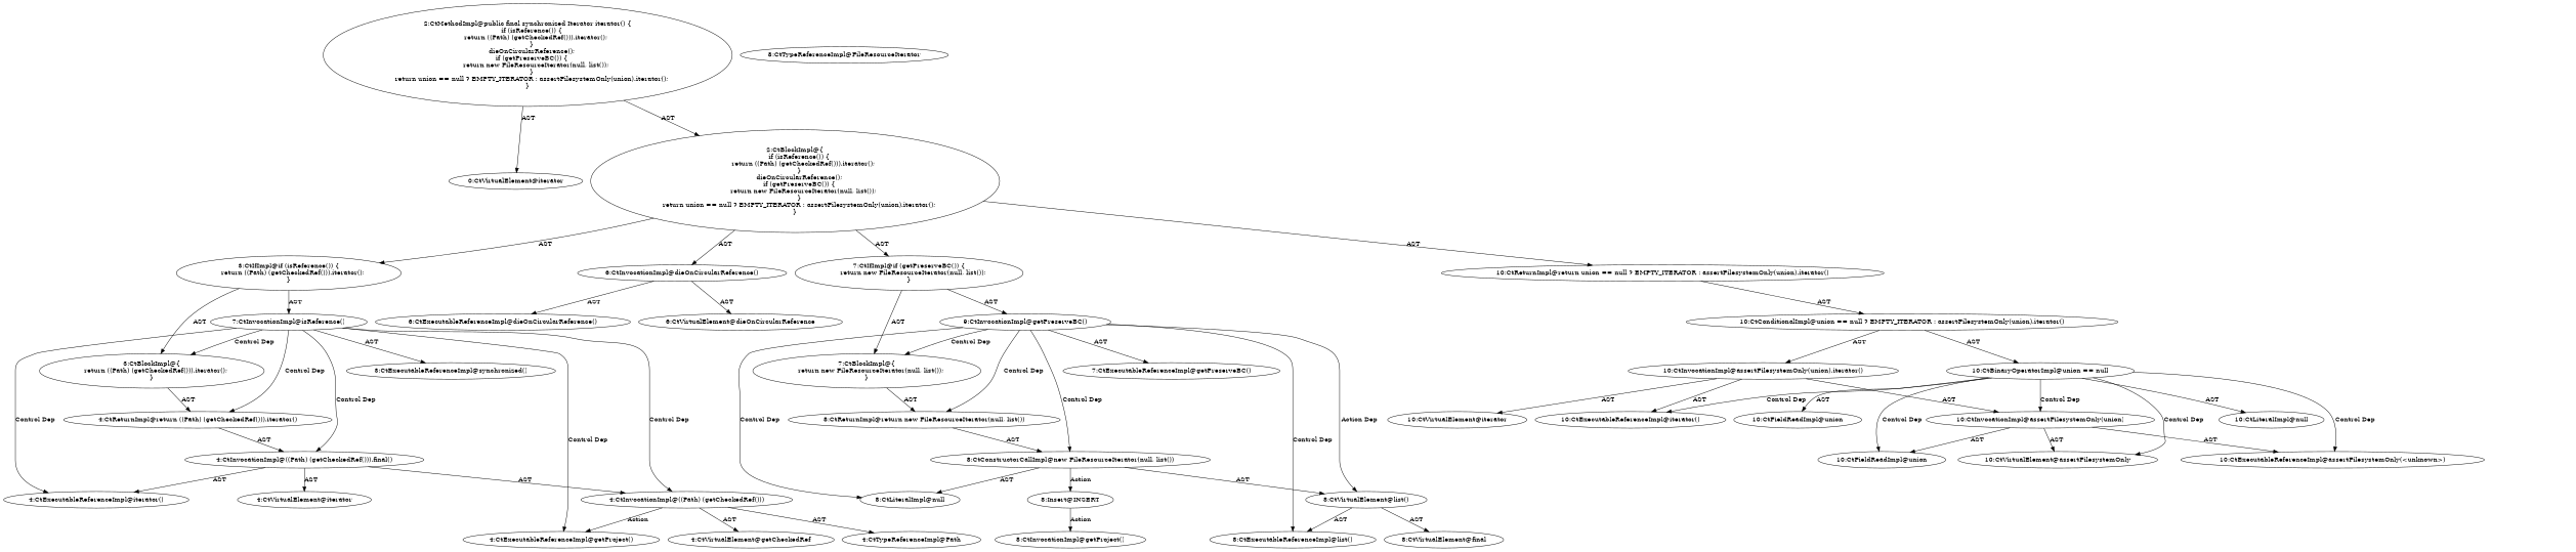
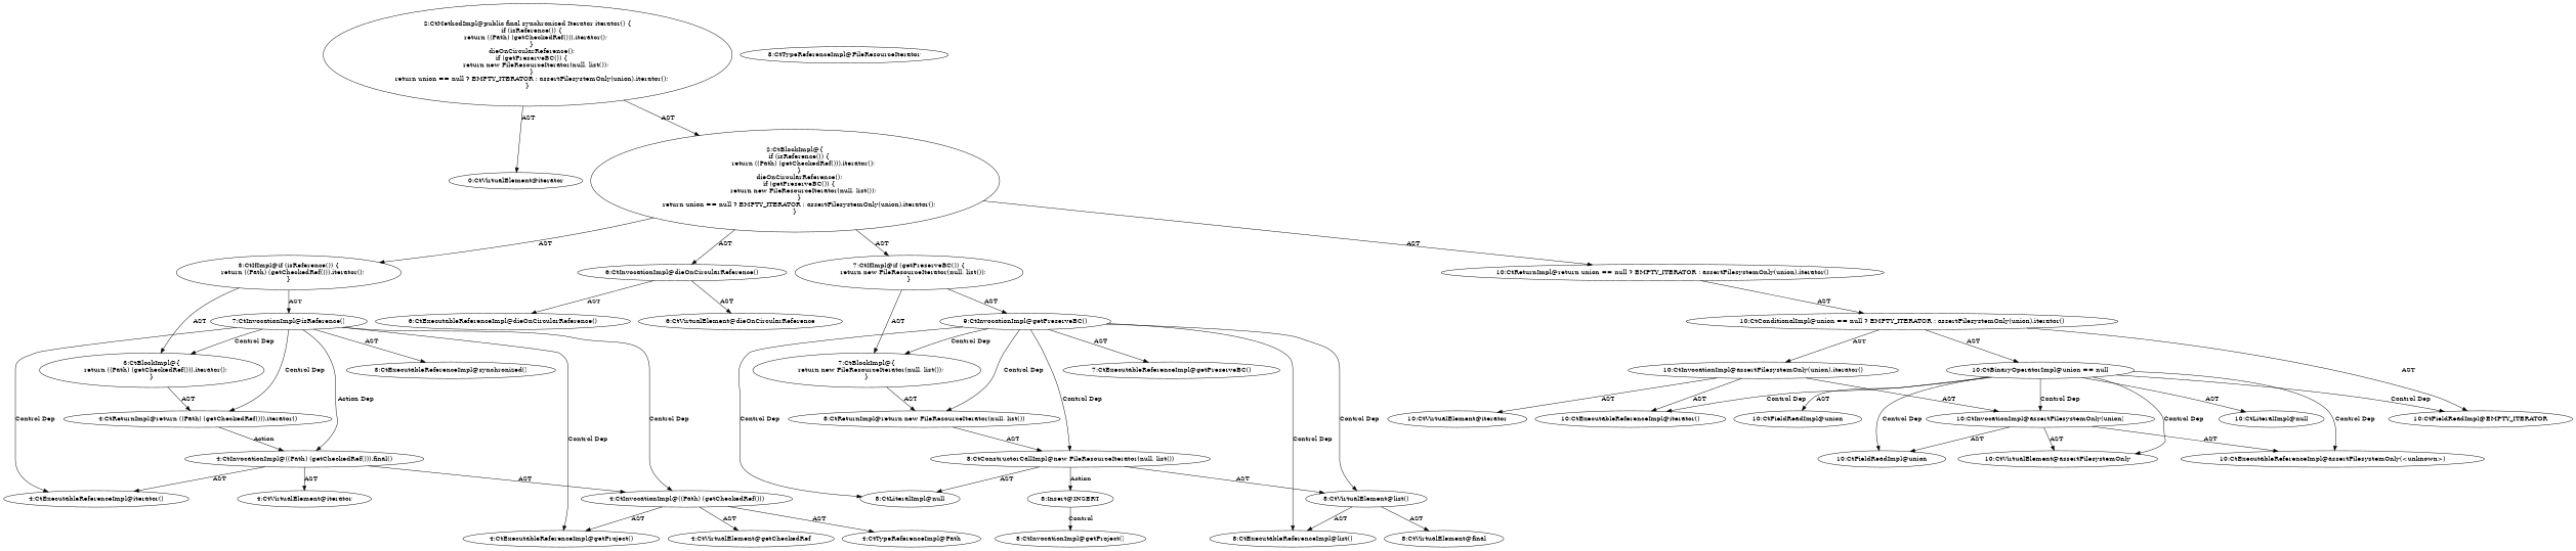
  digraph {
    node [shape=ellipse]
    n1 [label="0:CtVirtualElement@iterator"]
    n2 [label="3:CtExecutableReferenceImpl@synchronized()"]
    n3 [label="7:CtInvocationImpl@isReference()"]
    n4 [label="4:CtExecutableReferenceImpl@iterator()"]
    n5 [label="4:CtExecutableReferenceImpl@getProject()"]
    n6 [label="4:CtInvocationImpl@((Path) (getCheckedRef()))"]
    n7 [label="4:CtInvocationImpl@((Path) (getCheckedRef())).final()"]
    n8 [label="4:CtReturnImpl@return ((Path) (getCheckedRef())).iterator()"]
    n9 [label="3:CtBlockImpl@\{\n    return ((Path) (getCheckedRef())).iterator();\n\}"]
    n10 [label="4:CtVirtualElement@getCheckedRef"]
    n11 [label="4:CtTypeReferenceImpl@Path"]
    n12 [label="4:CtVirtualElement@iterator"]
    n13 [label="3:CtIfImpl@if (isReference()) \{\n    return ((Path) (getCheckedRef())).iterator();\n\}"]
    n14 [label="6:CtExecutableReferenceImpl@dieOnCircularReference()"]
    n15 [label="6:CtVirtualElement@dieOnCircularReference"]
    n16 [label="6:CtInvocationImpl@dieOnCircularReference()"]
    n17 [label="7:CtExecutableReferenceImpl@getPreserveBC()"]
    n18 [label="9:CtInvocationImpl@getPreserveBC()"]
    n19 [label="8:CtLiteralImpl@null"]
    n20 [label="8:CtExecutableReferenceImpl@list()"]
    n21 [label="8:CtVirtualElement@list()"]
    n22 [label="8:CtConstructorCallImpl@new FileResourceIterator(null, list())"]
    n23 [label="8:CtReturnImpl@return new FileResourceIterator(null, list())"]
    n24 [label="7:CtBlockImpl@\{\n    return new FileResourceIterator(null, list());\n\}"]
    n25 [label="8:CtVirtualElement@final"]
    n26 [label="8:Insert@INSERT"]
    n27 [label="8:CtTypeReferenceImpl@FileResourceIterator"]
    n28 [label="8:CtInvocationImpl@getProject()"]
    n29 [label="7:CtIfImpl@if (getPreserveBC()) \{\n    return new FileResourceIterator(null, list());\n\}"]
    n30 [label="10:CtFieldReadImpl@union"]
    n31 [label="10:CtLiteralImpl@null"]
    n32 [label="10:CtBinaryOperatorImpl@union == null"]
+   n33 [label="10:CtFieldReadImpl@EMPTY_ITERATOR"]
    n34 [label="10:CtExecutableReferenceImpl@iterator()"]
    n35 [label="10:CtExecutableReferenceImpl@assertFilesystemOnly(<unknown>)"]
    n36 [label="10:CtFieldReadImpl@union"]
    n37 [label="10:CtInvocationImpl@assertFilesystemOnly(union)"]
    n38 [label="10:CtVirtualElement@assertFilesystemOnly"]
    n39 [label="10:CtInvocationImpl@assertFilesystemOnly(union).iterator()"]
    n40 [label="10:CtVirtualElement@iterator"]
    n41 [label="10:CtConditionalImpl@union == null ? EMPTY_ITERATOR : assertFilesystemOnly(union).iterator()"]
    n42 [label="10:CtReturnImpl@return union == null ? EMPTY_ITERATOR : assertFilesystemOnly(union).iterator()"]
    n43 [label="2:CtBlockImpl@\{\n    if (isReference()) \{\n        return ((Path) (getCheckedRef())).iterator();\n    \}\n    dieOnCircularReference();\n    if (getPreserveBC()) \{\n        return new FileResourceIterator(null, list());\n    \}\n    return union == null ? EMPTY_ITERATOR : assertFilesystemOnly(union).iterator();\n\}"]
    n44 [label="2:CtMethodImpl@public final synchronized Iterator iterator() \{\n    if (isReference()) \{\n        return ((Path) (getCheckedRef())).iterator();\n    \}\n    dieOnCircularReference();\n    if (getPreserveBC()) \{\n        return new FileResourceIterator(null, list());\n    \}\n    return union == null ? EMPTY_ITERATOR : assertFilesystemOnly(union).iterator();\n\}"]
    n3 -> n2 [label=AST]
    n3 -> n4 [label="Control Dep"]
    n3 -> n5 [label="Control Dep"]
    n3 -> n6 [label="Control Dep"]
-   n3 -> n7 [label="Control Dep"]
+   n3 -> n7 [label="Action Dep"]
    n3 -> n8 [label="Control Dep"]
    n3 -> n9 [label="Control Dep"]
-   n6 -> n5 [label=Action]
+   n6 -> n5 [label=AST]
    n6 -> n10 [label=AST]
    n6 -> n11 [label=AST]
    n7 -> n4 [label=AST]
    n7 -> n6 [label=AST]
    n7 -> n12 [label=AST]
-   n8 -> n7 [label=AST]
+   n8 -> n7 [label=Action]
    n9 -> n8 [label=AST]
    n13 -> n3 [label=AST]
    n13 -> n9 [label=AST]
    n16 -> n14 [label=AST]
    n16 -> n15 [label=AST]
    n18 -> n17 [label=AST]
    n18 -> n19 [label="Control Dep"]
    n18 -> n20 [label="Control Dep"]
-   n18 -> n21 [label="Action Dep"]
+   n18 -> n21 [label="Control Dep"]
    n18 -> n22 [label="Control Dep"]
    n18 -> n23 [label="Control Dep"]
    n18 -> n24 [label="Control Dep"]
    n21 -> n20 [label=AST]
    n21 -> n25 [label=AST]
    n22 -> n19 [label=AST]
    n22 -> n21 [label=AST]
    n22 -> n26 [label=Action]
    n23 -> n22 [label=AST]
    n24 -> n23 [label=AST]
-   n26 -> n28 [label=Action]
+   n26 -> n28 [label=Control]
    n29 -> n18 [label=AST]
    n29 -> n24 [label=AST]
    n32 -> n30 [label=AST]
    n32 -> n31 [label=AST]
+   n32 -> n33 [label="Control Dep"]
    n32 -> n34 [label="Control Dep"]
    n32 -> n35 [label="Control Dep"]
    n32 -> n36 [label="Control Dep"]
    n32 -> n37 [label="Control Dep"]
    n32 -> n38 [label="Control Dep"]
    n37 -> n35 [label=AST]
    n37 -> n36 [label=AST]
    n37 -> n38 [label=AST]
    n39 -> n34 [label=AST]
    n39 -> n37 [label=AST]
    n39 -> n40 [label=AST]
    n41 -> n32 [label=AST]
+   n41 -> n33 [label=AST]
    n41 -> n39 [label=AST]
    n42 -> n41 [label=AST]
    n43 -> n13 [label=AST]
    n43 -> n16 [label=AST]
    n43 -> n29 [label=AST]
    n43 -> n42 [label=AST]
    n44 -> n1 [label=AST]
    n44 -> n43 [label=AST]
  }
